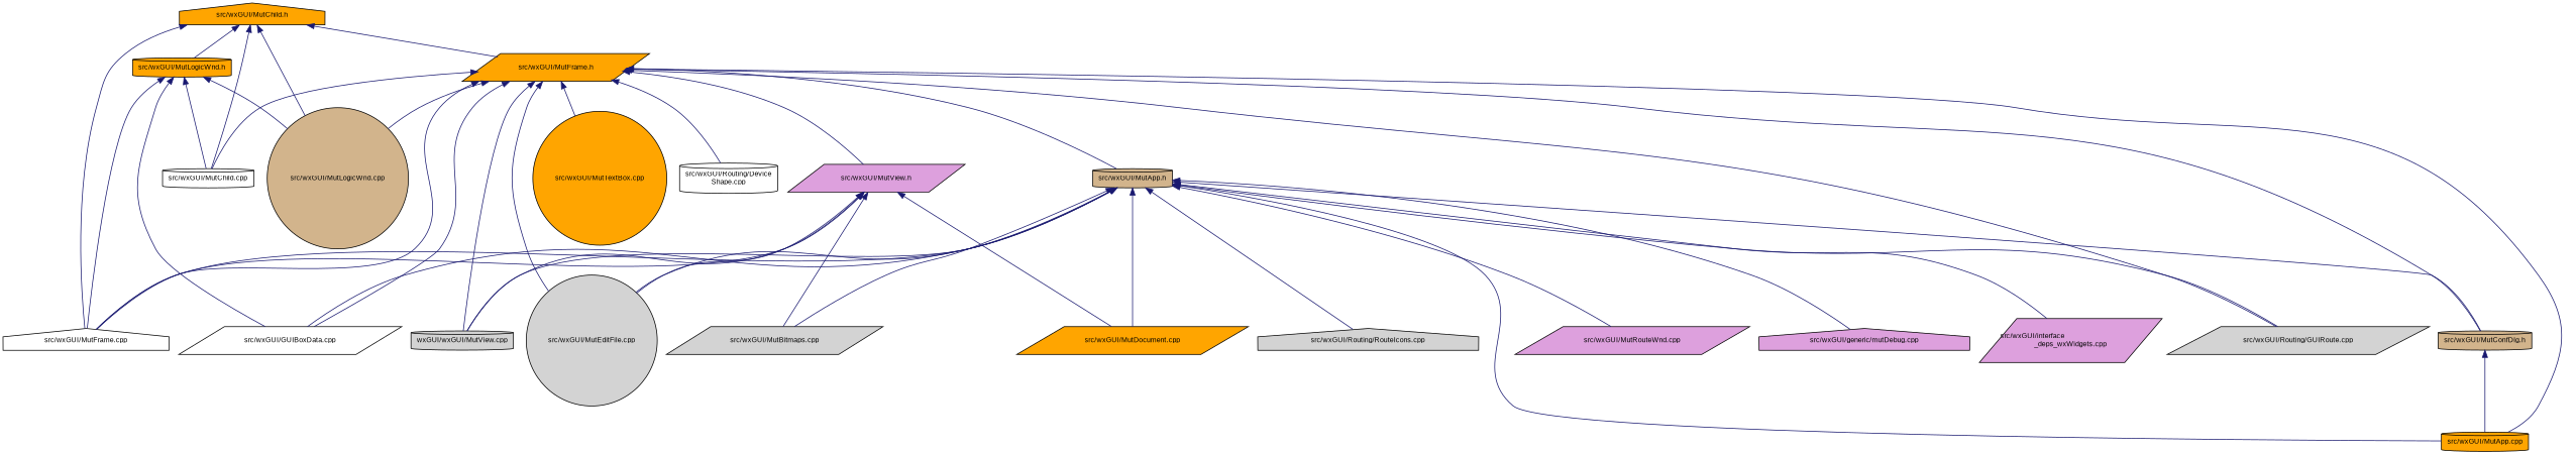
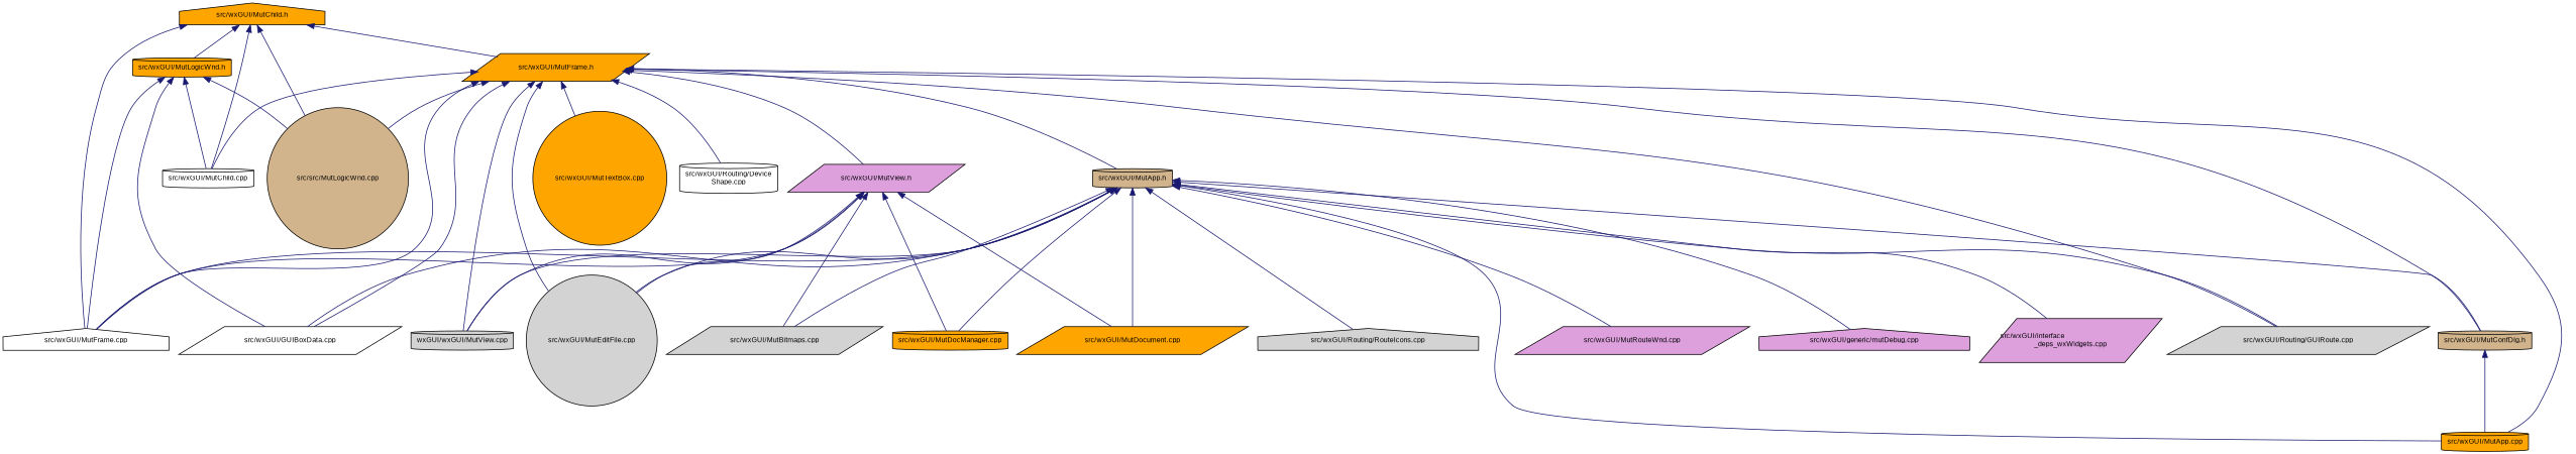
  digraph {
    fontname="Liberation Sans"
    node [color=black fillcolor=orange fontname="Liberation Sans" fontsize=10 shape=parallelogram style=filled]
    edge [color=midnightblue dir=back fontname="Liberation Sans" fontsize=10 labelfontname=Sans labelfontsize=10 style=solid]
    n1 [fontcolor=black height=0.2 label="src/wxGUI/MutChild.h" shape=house width=0.4]
    n2 [height=0.2 label="src/wxGUI/MutFrame.h" width=0.4]
    n3 [fillcolor=white height=0.2 label="src/wxGUI/MutFrame.cpp" shape=house width=0.4]
    n4 [fillcolor=white height=0.2 label="src/wxGUI/MutChild.cpp" shape=cylinder width=0.4]
-   n5 [fillcolor=tan height=0.2 label="src/wxGUI/MutLogicWnd.cpp" shape=circle width=0.4]
+   n5 [fillcolor=tan height=0.2 label="src/src/MutLogicWnd.cpp" shape=circle width=0.4]
    n6 [height=0.2 label="src/wxGUI/MutLogicWnd.h" shape=cylinder width=0.4]
    n7 [fillcolor=tan height=0.2 label="src/wxGUI/MutApp.h" shape=cylinder width=0.4]
    n8 [fillcolor=white height=0.2 label="src/wxGUI/GUIBoxData.cpp" width=0.4]
    n9 [height=0.2 label="src/wxGUI/MutApp.cpp" shape=cylinder width=0.4]
    n10 [fillcolor=tan height=0.2 label="src/wxGUI/MutConfDlg.h" shape=cylinder width=0.4]
    n11 [fillcolor=lightgrey height=0.2 label="src/wxGUI/MutEditFile.cpp" shape=circle width=0.4]
    n12 [fillcolor=lightgrey height=0.2 label="wxGUI/wxGUI/MutView.cpp" shape=cylinder width=0.4]
    n13 [fillcolor=lightgrey height=0.2 label="src/wxGUI/Routing/GUIRoute.cpp" width=0.4]
    n14 [fillcolor=plum height=0.2 label="src/wxGUI/MutView.h" width=0.4]
    n15 [height=0.2 label="src/wxGUI/MutTextBox.cpp" shape=circle width=0.4]
    n16 [fillcolor=white height=0.2 label="src/wxGUI/Routing/Device\lShape.cpp" shape=cylinder width=0.4]
    n17 [fillcolor=plum height=0.2 label="src/wxGUI/MutRouteWnd.cpp" width=0.4]
    n18 [fillcolor=plum height=0.2 label="src/wxGUI/generic/mutDebug.cpp" shape=house width=0.4]
    n19 [fillcolor=plum height=0.2 label="src/wxGUI/interface\l_deps_wxWidgets.cpp" width=0.4]
    n20 [fillcolor=lightgrey height=0.2 label="src/wxGUI/MutBitmaps.cpp" width=0.4]
+   n21 [height=0.2 label="src/wxGUI/MutDocManager.cpp" shape=cylinder width=0.4]
    n22 [height=0.2 label="src/wxGUI/MutDocument.cpp" width=0.4]
    n23 [fillcolor=lightgrey height=0.2 label="src/wxGUI/Routing/RouteIcons.cpp" shape=house width=0.4]
    n1 -> n2
    n1 -> n3
    n1 -> n4
    n1 -> n5
    n1 -> n6
    n2 -> n3
    n2 -> n4
    n2 -> n5
    n2 -> n7
    n2 -> n8
    n2 -> n9
    n2 -> n10
    n2 -> n11
    n2 -> n12
    n2 -> n13
    n2 -> n14
    n2 -> n15
    n2 -> n16
    n6 -> n3
    n6 -> n4
    n6 -> n5
    n6 -> n8
    n7 -> n3
    n7 -> n8
    n7 -> n9
    n7 -> n10
    n7 -> n11
    n7 -> n12
    n7 -> n13
    n7 -> n17
    n7 -> n18
    n7 -> n19
    n7 -> n20
+   n7 -> n21
    n7 -> n22
    n7 -> n23
    n10 -> n9
    n14 -> n3
    n14 -> n11
    n14 -> n12
    n14 -> n20
+   n14 -> n21
    n14 -> n22
  }
